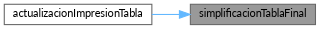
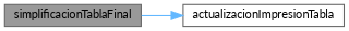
  digraph {
    rankdir=LR
    fontname=Lato
    node [fontname=Lato fontsize=10 shape=box style=filled]
    n1 [color=gray40 fillcolor=grey60 fontcolor=black height=0.2 label=simplificacionTablaFinal width=0.4]
    n2 [color=grey40 fillcolor=white height=0.2 label=actualizacionImpresionTabla width=0.4]
-   n2 -> n1 [color=steelblue1 fontname=Lato fontsize=10 labelfontname=Helvetica labelfontsize=10 style=solid]
+   n1 -> n2 [color=steelblue1 fontname=Lato fontsize=10 labelfontname=Helvetica labelfontsize=10 style=solid]
  }
